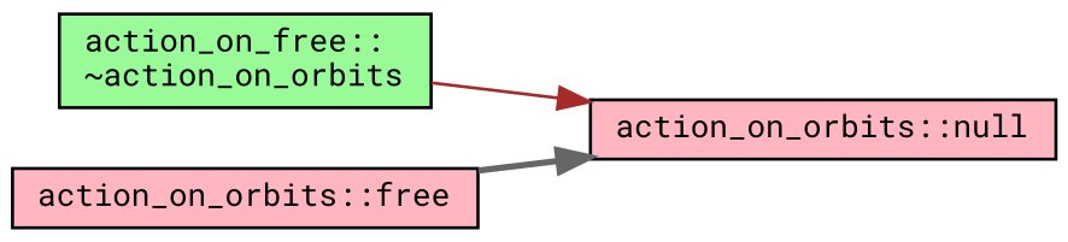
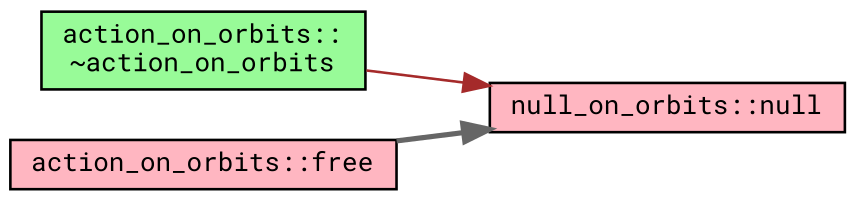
  digraph {
    fontname="Roboto Mono"
    rankdir=LR
    node [color=black fillcolor=lightpink fontname="Roboto Mono" fontsize=10 shape=record style=filled]
    edge [fontname="Roboto Mono" fontsize=10 labelfontname=Helvetica labelfontsize=10]
-   n1 [fillcolor=palegreen fontcolor=black height=0.2 label="action_on_free::\l~action_on_orbits" width=0.4]
-   n2 [height=0.2 label="action_on_orbits::null" width=0.4]
+   n1 [fillcolor=palegreen fontcolor=black height=0.2 label="action_on_orbits::\l~action_on_orbits" width=0.4]
+   n2 [height=0.2 label="null_on_orbits::null" width=0.4]
    n3 [height=0.2 label="action_on_orbits::free" width=0.4]
    n1 -> n2 [color=brown style=solid]
    n3 -> n2 [color=gray40 style=bold]
  }
